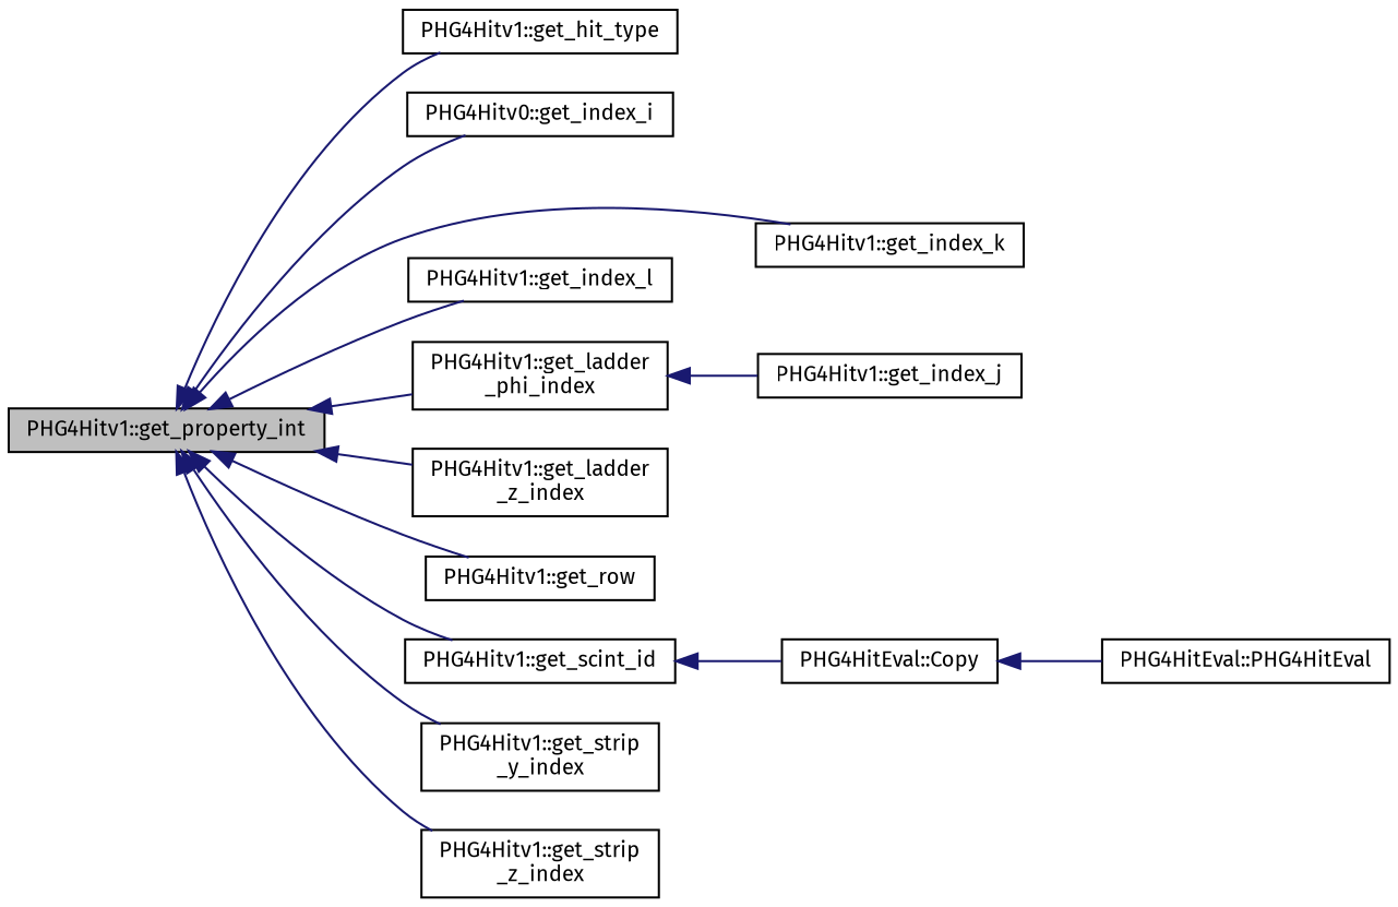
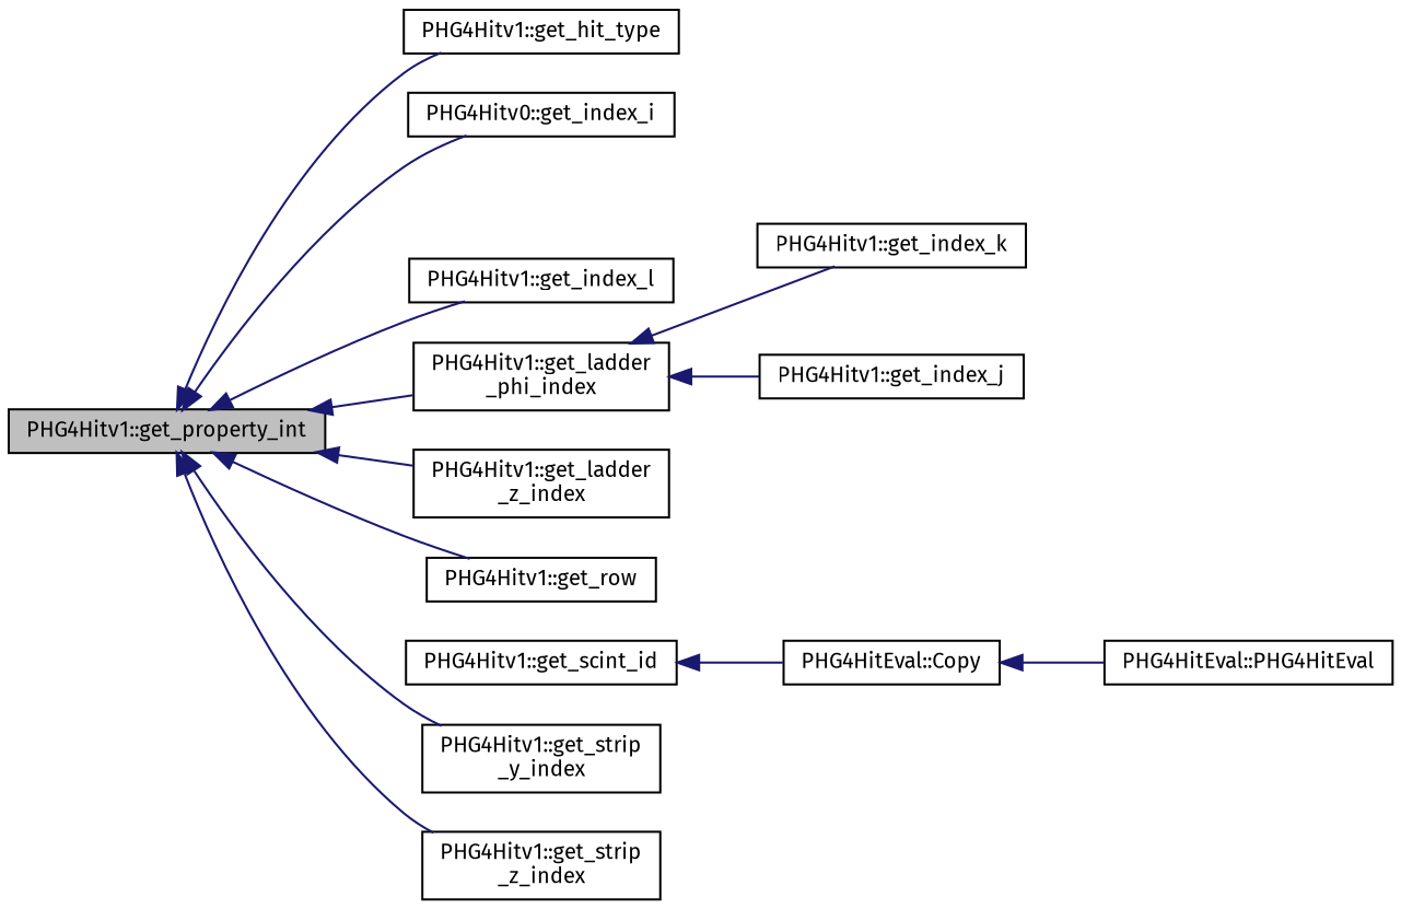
  digraph {
    fontname="Fira Sans"
    rankdir=LR
    node [color=black fontname="Fira Sans" fontsize=10 shape=record]
    edge [color=midnightblue dir=back fontname="Fira Sans" fontsize=10 labelfontname=FreeSans labelfontsize=10 style=solid]
    n1 [fillcolor=grey75 fontcolor=black height=0.2 label="PHG4Hitv1::get_property_int" style=filled width=0.4]
    n2 [height=0.2 label="PHG4Hitv1::get_hit_type" width=0.4]
    n3 [height=0.2 label="PHG4Hitv0::get_index_i" width=0.4]
    n4 [height=0.2 label="PHG4Hitv1::get_index_k" width=0.4]
    n5 [height=0.2 label="PHG4Hitv1::get_index_l" width=0.4]
    n6 [height=0.2 label="PHG4Hitv1::get_ladder\l_phi_index" width=0.4]
    n7 [height=0.2 label="PHG4Hitv1::get_ladder\l_z_index" width=0.4]
    n8 [height=0.2 label="PHG4Hitv1::get_row" width=0.4]
    n9 [height=0.2 label="PHG4Hitv1::get_scint_id" width=0.4]
    n10 [height=0.2 label="PHG4Hitv1::get_strip\l_y_index" width=0.4]
    n11 [height=0.2 label="PHG4Hitv1::get_strip\l_z_index" width=0.4]
    n12 [height=0.2 label="PHG4Hitv1::get_index_j" width=0.4]
    n13 [height=0.2 label="PHG4HitEval::Copy" width=0.4]
    n14 [height=0.2 label="PHG4HitEval::PHG4HitEval" width=0.4]
    n1 -> n2
    n1 -> n3
-   n1 -> n4
+   n6 -> n4
    n1 -> n5
    n1 -> n6
    n1 -> n7
    n1 -> n8
-   n1 -> n9
    n1 -> n10
    n1 -> n11
    n6 -> n12
    n9 -> n13
    n13 -> n14
  }
